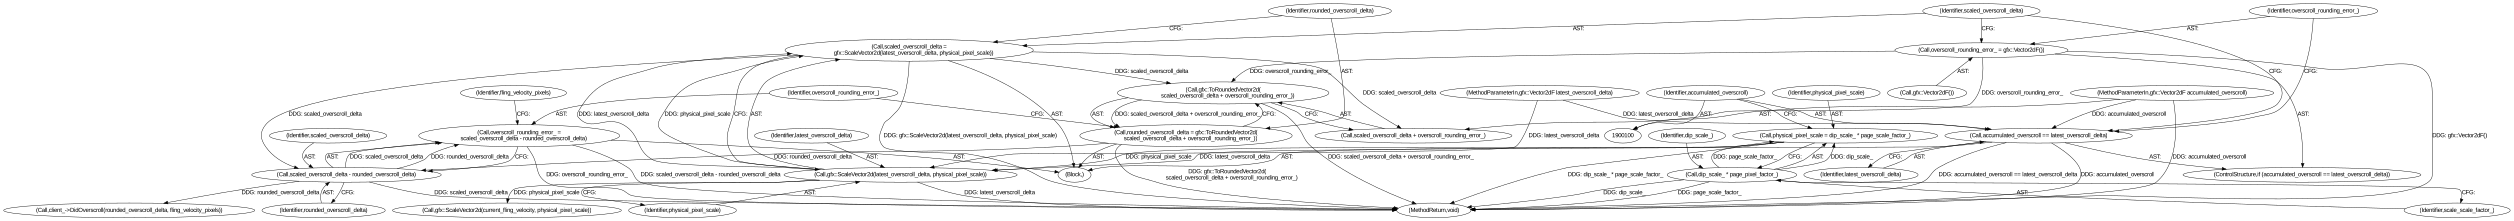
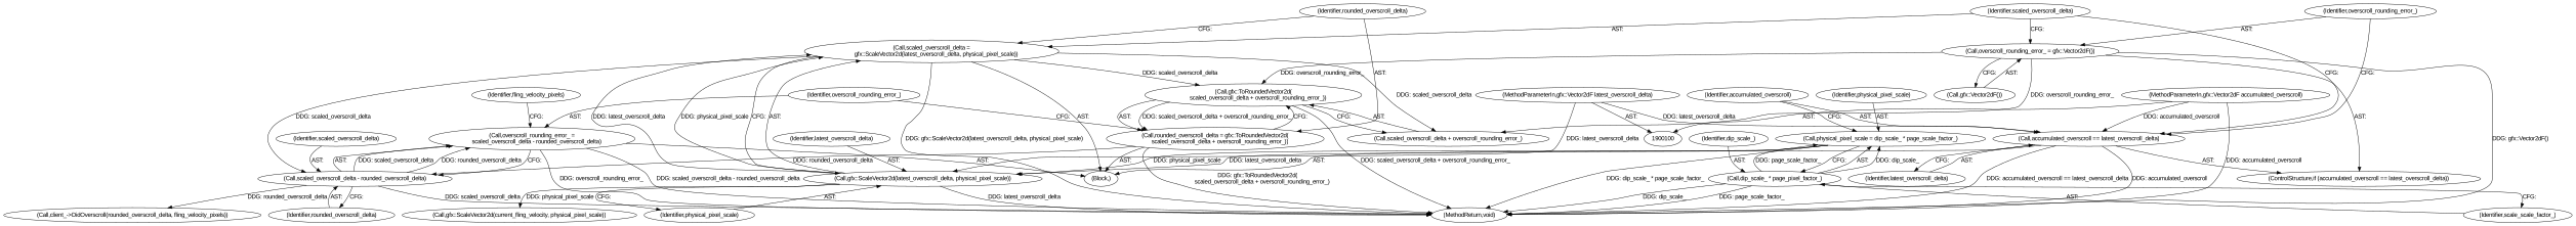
  digraph {
    fontname="Liberation Sans"
    node [fontname="Liberation Sans"]
    edge [fontname="Liberation Sans"]
    n1 [label="(Call,overscroll_rounding_error_ =\n      scaled_overscroll_delta - rounded_overscroll_delta)"]
    n2 [label="(Call,scaled_overscroll_delta - rounded_overscroll_delta)"]
    n3 [label="(Block,)"]
    n4 [label="(MethodReturn,void)"]
    n5 [label="(Identifier,rounded_overscroll_delta)"]
    n6 [label="(Call,client_->DidOverscroll(rounded_overscroll_delta, fling_velocity_pixels))"]
    n7 [label="(Call,scaled_overscroll_delta =\n      gfx::ScaleVector2d(latest_overscroll_delta, physical_pixel_scale))"]
    n8 [label="(Call,gfx::ScaleVector2d(latest_overscroll_delta, physical_pixel_scale))"]
    n9 [label="(Call,gfx::ToRoundedVector2d(\n      scaled_overscroll_delta + overscroll_rounding_error_))"]
    n10 [label="(Call,scaled_overscroll_delta + overscroll_rounding_error_)"]
    n11 [label="(Call,gfx::ScaleVector2d(current_fling_velocity, physical_pixel_scale))"]
    n12 [label="(Identifier,physical_pixel_scale)"]
    n13 [label="(Call,rounded_overscroll_delta = gfx::ToRoundedVector2d(\n      scaled_overscroll_delta + overscroll_rounding_error_))"]
    n14 [label="(Call,accumulated_overscroll == latest_overscroll_delta)"]
    n15 [label="(Identifier,latest_overscroll_delta)"]
    n16 [label="(ControlStructure,if (accumulated_overscroll == latest_overscroll_delta))"]
    n17 [label="(MethodParameterIn,gfx::Vector2dF accumulated_overscroll)"]
    n18 [label=1900100]
    n19 [label="(MethodParameterIn,gfx::Vector2dF latest_overscroll_delta)"]
    n20 [label="(Call,physical_pixel_scale = dip_scale_ * page_scale_factor_)"]
    n21 [label="(Call,dip_scale_ * page_pixel_factor_)"]
    n22 [label="(Identifier,scale_scale_factor_)"]
    n23 [label="(Call,overscroll_rounding_error_ = gfx::Vector2dF())"]
    n24 [label="(Call,gfx::Vector2dF())"]
    n25 [label="(Identifier,fling_velocity_pixels)"]
    n26 [label="(Identifier,rounded_overscroll_delta)"]
    n27 [label="(Identifier,physical_pixel_scale)"]
    n28 [label="(Identifier,accumulated_overscroll)"]
    n29 [label="(Identifier,overscroll_rounding_error_)"]
    n30 [label="(Identifier,latest_overscroll_delta)"]
    n31 [label="(Identifier,overscroll_rounding_error_)"]
    n32 [label="(Identifier,scaled_overscroll_delta)"]
    n33 [label="(Identifier,dip_scale_)"]
    n34 [label="(Identifier,scaled_overscroll_delta)"]
    n1 -> n2 [label="CFG: "]
    n1 -> n3 [label="AST: "]
    n1 -> n4 [label="DDG: overscroll_rounding_error_"]
    n1 -> n4 [label="DDG: scaled_overscroll_delta - rounded_overscroll_delta"]
    n2 -> n1 [label="AST: "]
    n2 -> n1 [label="DDG: scaled_overscroll_delta"]
    n2 -> n1 [label="DDG: rounded_overscroll_delta"]
    n2 -> n4 [label="DDG: scaled_overscroll_delta"]
    n2 -> n5 [label="CFG: "]
    n2 -> n6 [label="DDG: rounded_overscroll_delta"]
    n5 -> n2 [label="AST: "]
    n7 -> n2 [label="DDG: scaled_overscroll_delta"]
    n7 -> n3 [label="AST: "]
    n7 -> n4 [label="DDG: gfx::ScaleVector2d(latest_overscroll_delta, physical_pixel_scale)"]
    n7 -> n8 [label="CFG: "]
    n7 -> n9 [label="DDG: scaled_overscroll_delta"]
    n7 -> n10 [label="DDG: scaled_overscroll_delta"]
    n8 -> n4 [label="DDG: latest_overscroll_delta"]
    n8 -> n7 [label="AST: "]
    n8 -> n7 [label="DDG: latest_overscroll_delta"]
    n8 -> n7 [label="DDG: physical_pixel_scale"]
    n8 -> n11 [label="DDG: physical_pixel_scale"]
    n8 -> n12 [label="CFG: "]
    n9 -> n4 [label="DDG: scaled_overscroll_delta + overscroll_rounding_error_"]
    n9 -> n10 [label="CFG: "]
    n9 -> n13 [label="AST: "]
    n9 -> n13 [label="DDG: scaled_overscroll_delta + overscroll_rounding_error_"]
    n10 -> n9 [label="AST: "]
    n12 -> n8 [label="AST: "]
    n13 -> n2 [label="DDG: rounded_overscroll_delta"]
    n13 -> n3 [label="AST: "]
    n13 -> n4 [label="DDG: gfx::ToRoundedVector2d(\n      scaled_overscroll_delta + overscroll_rounding_error_)"]
    n13 -> n9 [label="CFG: "]
    n14 -> n4 [label="DDG: accumulated_overscroll == latest_overscroll_delta"]
    n14 -> n4 [label="DDG: accumulated_overscroll"]
    n14 -> n8 [label="DDG: latest_overscroll_delta"]
    n14 -> n15 [label="CFG: "]
    n14 -> n16 [label="AST: "]
    n15 -> n14 [label="AST: "]
    n17 -> n4 [label="DDG: accumulated_overscroll"]
    n17 -> n14 [label="DDG: accumulated_overscroll"]
    n17 -> n18 [label="AST: "]
    n19 -> n8 [label="DDG: latest_overscroll_delta"]
    n19 -> n14 [label="DDG: latest_overscroll_delta"]
-   n28 -> n18 [label="AST: "]
+   n19 -> n18 [label="AST: "]
    n20 -> n3 [label="AST: "]
    n20 -> n4 [label="DDG: dip_scale_ * page_scale_factor_"]
    n20 -> n8 [label="DDG: physical_pixel_scale"]
    n20 -> n21 [label="CFG: "]
    n21 -> n4 [label="DDG: page_scale_factor_"]
    n21 -> n4 [label="DDG: dip_scale_"]
    n21 -> n20 [label="AST: "]
    n21 -> n20 [label="DDG: dip_scale_"]
    n21 -> n20 [label="DDG: page_scale_factor_"]
    n21 -> n22 [label="CFG: "]
    n22 -> n21 [label="AST: "]
    n23 -> n4 [label="DDG: gfx::Vector2dF()"]
    n23 -> n9 [label="DDG: overscroll_rounding_error_"]
    n23 -> n10 [label="DDG: overscroll_rounding_error_"]
    n23 -> n16 [label="AST: "]
+   n23 -> n24 [label="CFG: "]
    n24 -> n23 [label="AST: "]
    n25 -> n1 [label="CFG: "]
    n26 -> n7 [label="CFG: "]
    n26 -> n13 [label="AST: "]
    n27 -> n20 [label="AST: "]
    n28 -> n14 [label="AST: "]
    n28 -> n20 [label="CFG: "]
    n29 -> n1 [label="AST: "]
    n29 -> n13 [label="CFG: "]
    n30 -> n8 [label="AST: "]
    n31 -> n14 [label="CFG: "]
    n31 -> n23 [label="AST: "]
    n32 -> n7 [label="AST: "]
    n32 -> n14 [label="CFG: "]
    n32 -> n23 [label="CFG: "]
    n33 -> n21 [label="AST: "]
    n34 -> n2 [label="AST: "]
  }
